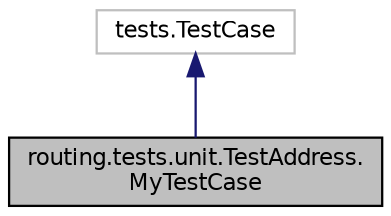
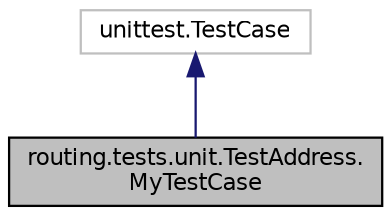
  digraph {
    node [fontname=Helvetica fontsize=10 shape=record style=filled]
    n1 [color=black fillcolor=grey75 fontcolor=black height=0.2 label="routing.tests.unit.TestAddress.\lMyTestCase" width=0.4]
-   n2 [color=grey75 fillcolor=white height=0.2 label="tests.TestCase" width=0.4]
+   n2 [color=grey75 fillcolor=white height=0.2 label="unittest.TestCase" width=0.4]
    n2 -> n1 [color=midnightblue dir=back fontname=Helvetica fontsize=10 labelfontname=Helvetica labelfontsize=10 style=solid]
  }
